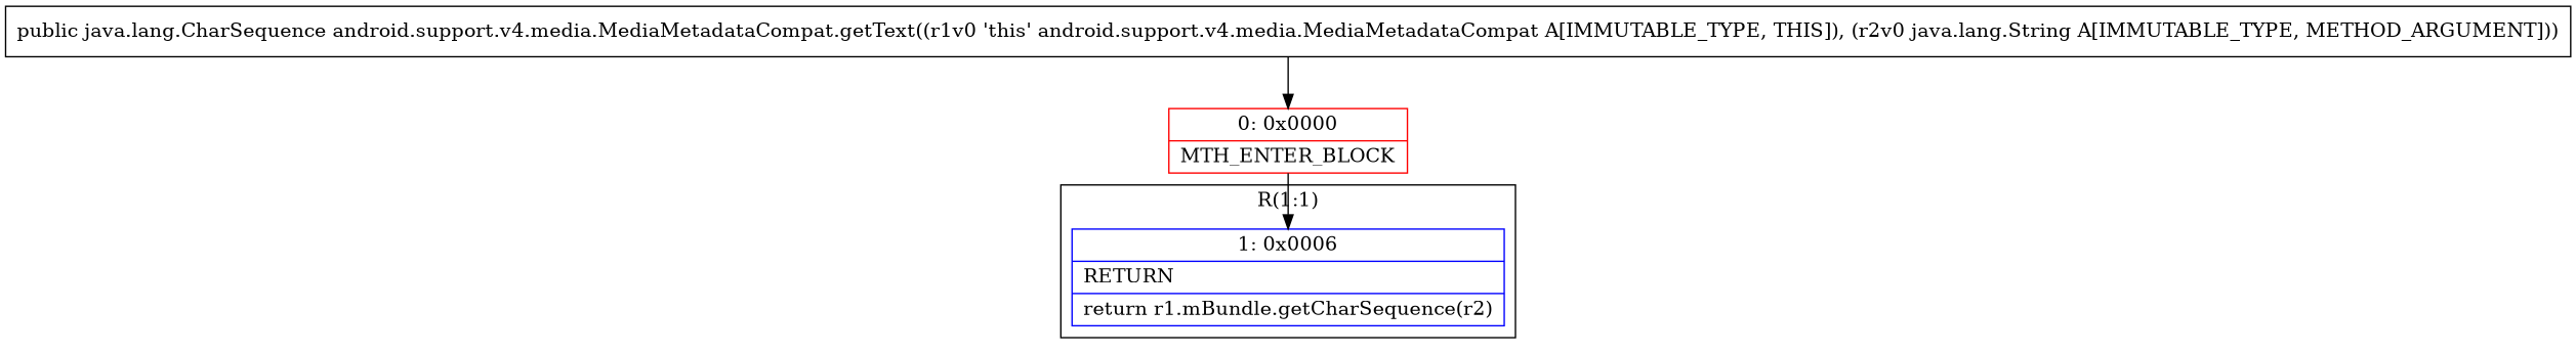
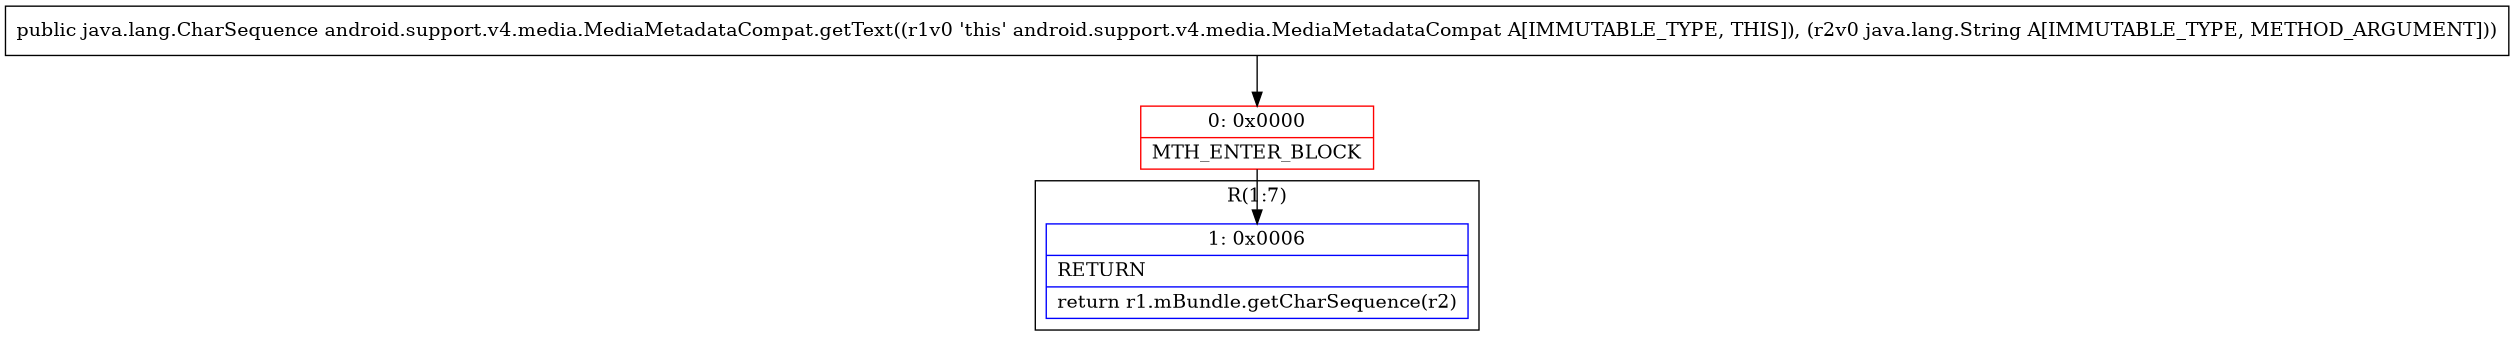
  digraph {
    node [shape=record]
    n1 [color=blue label="{1\:\ 0x0006|RETURN\l|return r1.mBundle.getCharSequence(r2)\l}"]
    n2 [color=red label="{0\:\ 0x0000|MTH_ENTER_BLOCK\l}"]
    n3 [label="{public java.lang.CharSequence android.support.v4.media.MediaMetadataCompat.getText((r1v0 'this' android.support.v4.media.MediaMetadataCompat A[IMMUTABLE_TYPE, THIS]), (r2v0 java.lang.String A[IMMUTABLE_TYPE, METHOD_ARGUMENT])) }"]
    subgraph cluster_1 {
-     label="R(1:1)"
+     label="R(1:7)"
      n1
    }
    n2 -> n1
    n3 -> n2
  }
